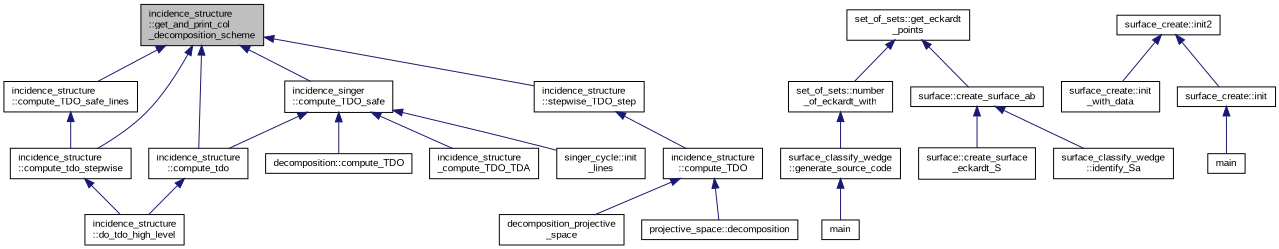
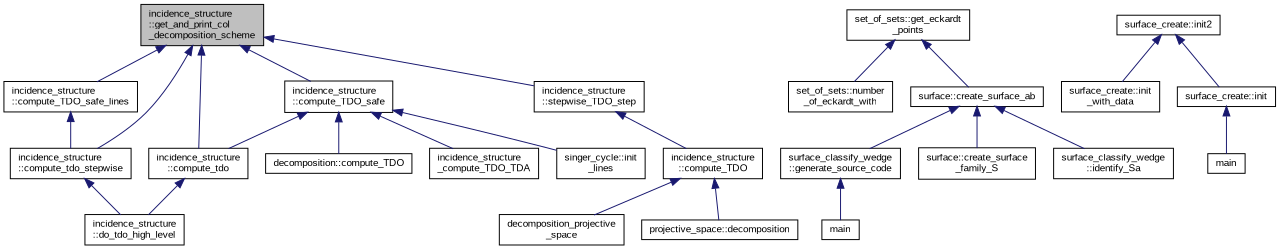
  digraph {
    fontname="Liberation Sans"
    rankdir=TB
    node [color=black fillcolor=white fontname="Liberation Sans" fontsize=10 shape=record style=filled]
    edge [color=midnightblue dir=back fontname="Liberation Sans" fontsize=10 labelfontname=Helvetica labelfontsize=10 style=solid]
    n1 [fillcolor=grey75 fontcolor=black height=0.2 label="incidence_structure\l::get_and_print_col\l_decomposition_scheme" width=0.4]
    n2 [height=0.2 label="incidence_structure\l::compute_TDO_safe_lines" width=0.4]
    n3 [height=0.2 label="incidence_structure\l::compute_tdo_stepwise" width=0.4]
-   n4 [height=0.2 label="incidence_singer\l::compute_TDO_safe" width=0.4]
+   n4 [height=0.2 label="incidence_structure\l::compute_TDO_safe" width=0.4]
    n5 [height=0.2 label="incidence_structure\l::compute_tdo" width=0.4]
    n6 [height=0.2 label="incidence_structure\l::stepwise_TDO_step" width=0.4]
    n7 [height=0.2 label="incidence_structure\l::do_tdo_high_level" width=0.4]
    n8 [height=0.2 label="decomposition::compute_TDO" width=0.4]
    n9 [height=0.2 label="incidence_structure\l_compute_TDO_TDA" width=0.4]
    n10 [height=0.2 label="singer_cycle::init\l_lines" width=0.4]
    n11 [height=0.2 label="incidence_structure\l::compute_TDO" width=0.4]
    n12 [height=0.2 label="set_of_sets::get_eckardt\l_points" width=0.4]
    n13 [height=0.2 label="set_of_sets::number\l_of_eckardt_with" width=0.4]
    n14 [height=0.2 label="surface::create_surface_ab" width=0.4]
    n15 [height=0.2 label="surface_classify_wedge\l::generate_source_code" width=0.4]
-   n16 [height=0.2 label="surface::create_surface\l_eckardt_S" width=0.4]
+   n16 [height=0.2 label="surface::create_surface\l_family_S" width=0.4]
    n17 [height=0.2 label="surface_classify_wedge\l::identify_Sa" width=0.4]
    n18 [height=0.2 label=main width=0.4]
    n19 [height=0.2 label="surface_create::init2" width=0.4]
    n20 [height=0.2 label="surface_create::init\l_with_data" width=0.4]
    n21 [height=0.2 label="surface_create::init" width=0.4]
    n22 [height=0.2 label=main width=0.4]
    n23 [height=0.2 label="decomposition_projective\l_space" width=0.4]
    n24 [height=0.2 label="projective_space::decomposition" width=0.4]
    n1 -> n2
    n1 -> n3
    n1 -> n4
    n1 -> n5
    n1 -> n6
    n2 -> n3
    n3 -> n7
    n4 -> n5
    n4 -> n8
    n4 -> n9
    n4 -> n10
    n5 -> n7
    n6 -> n11
    n11 -> n23
    n11 -> n24
    n12 -> n13
    n12 -> n14
-   n13 -> n15
+   n14 -> n15
    n14 -> n16
    n14 -> n17
    n15 -> n18
    n19 -> n20
    n19 -> n21
    n21 -> n22
  }
